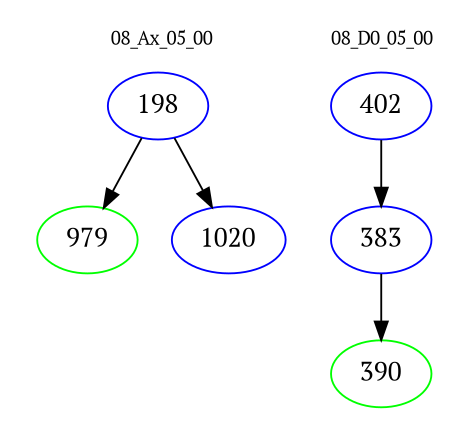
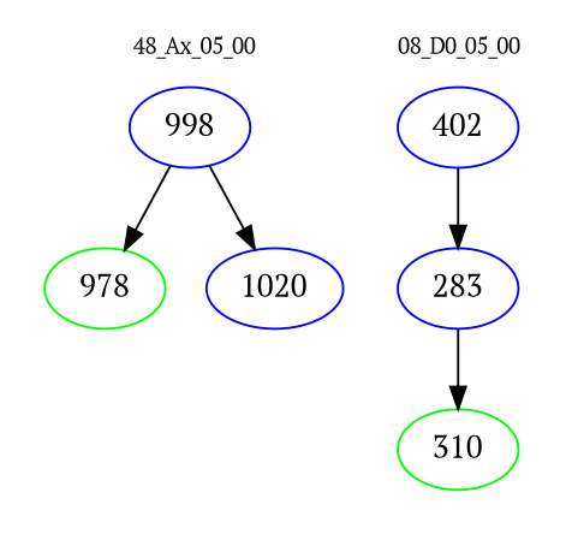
  digraph {
    fontname="PT Serif"
    node [color=blue fontname="PT Serif"]
    edge [color=black fontname="PT Serif"]
-   n1 [label=198]
-   n2 [color=green label=979]
+   n1 [label=998]
+   n2 [color=green label=978]
    n3 [label=1020]
-   n4 [label=383]
+   n4 [label=283]
    n5 [label=402]
-   n6 [color=green label=390]
+   n6 [color=green label=310]
    subgraph cluster_1 {
      color=white
      fontsize=10
-     label="08_Ax_05_00"
+     label="48_Ax_05_00"
      n1
      n2
      n3
    }
    subgraph cluster_2 {
      color=white
      fontsize=10
      label="08_D0_05_00"
      n4
      n5
      n6
    }
    n1 -> n2
    n1 -> n3
    n4 -> n6
    n5 -> n4
  }
